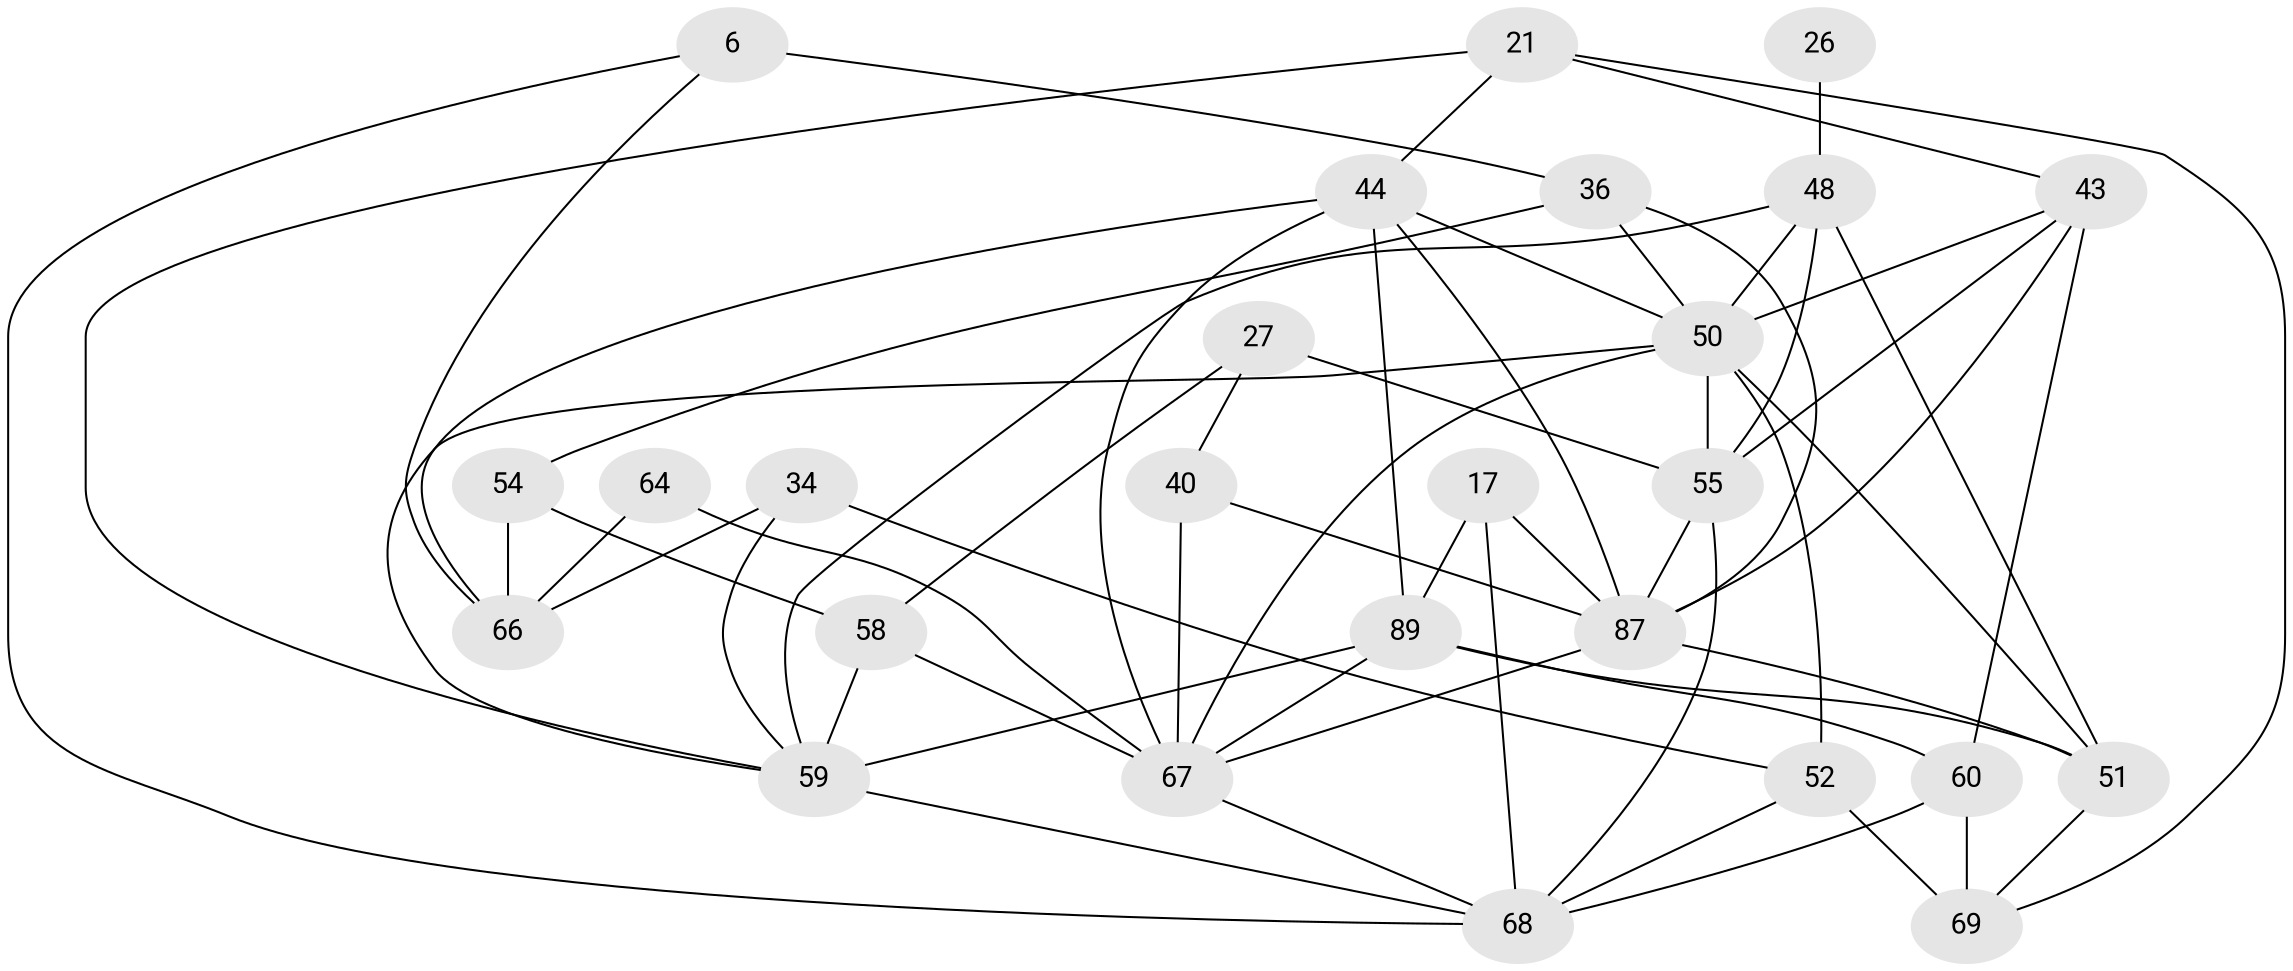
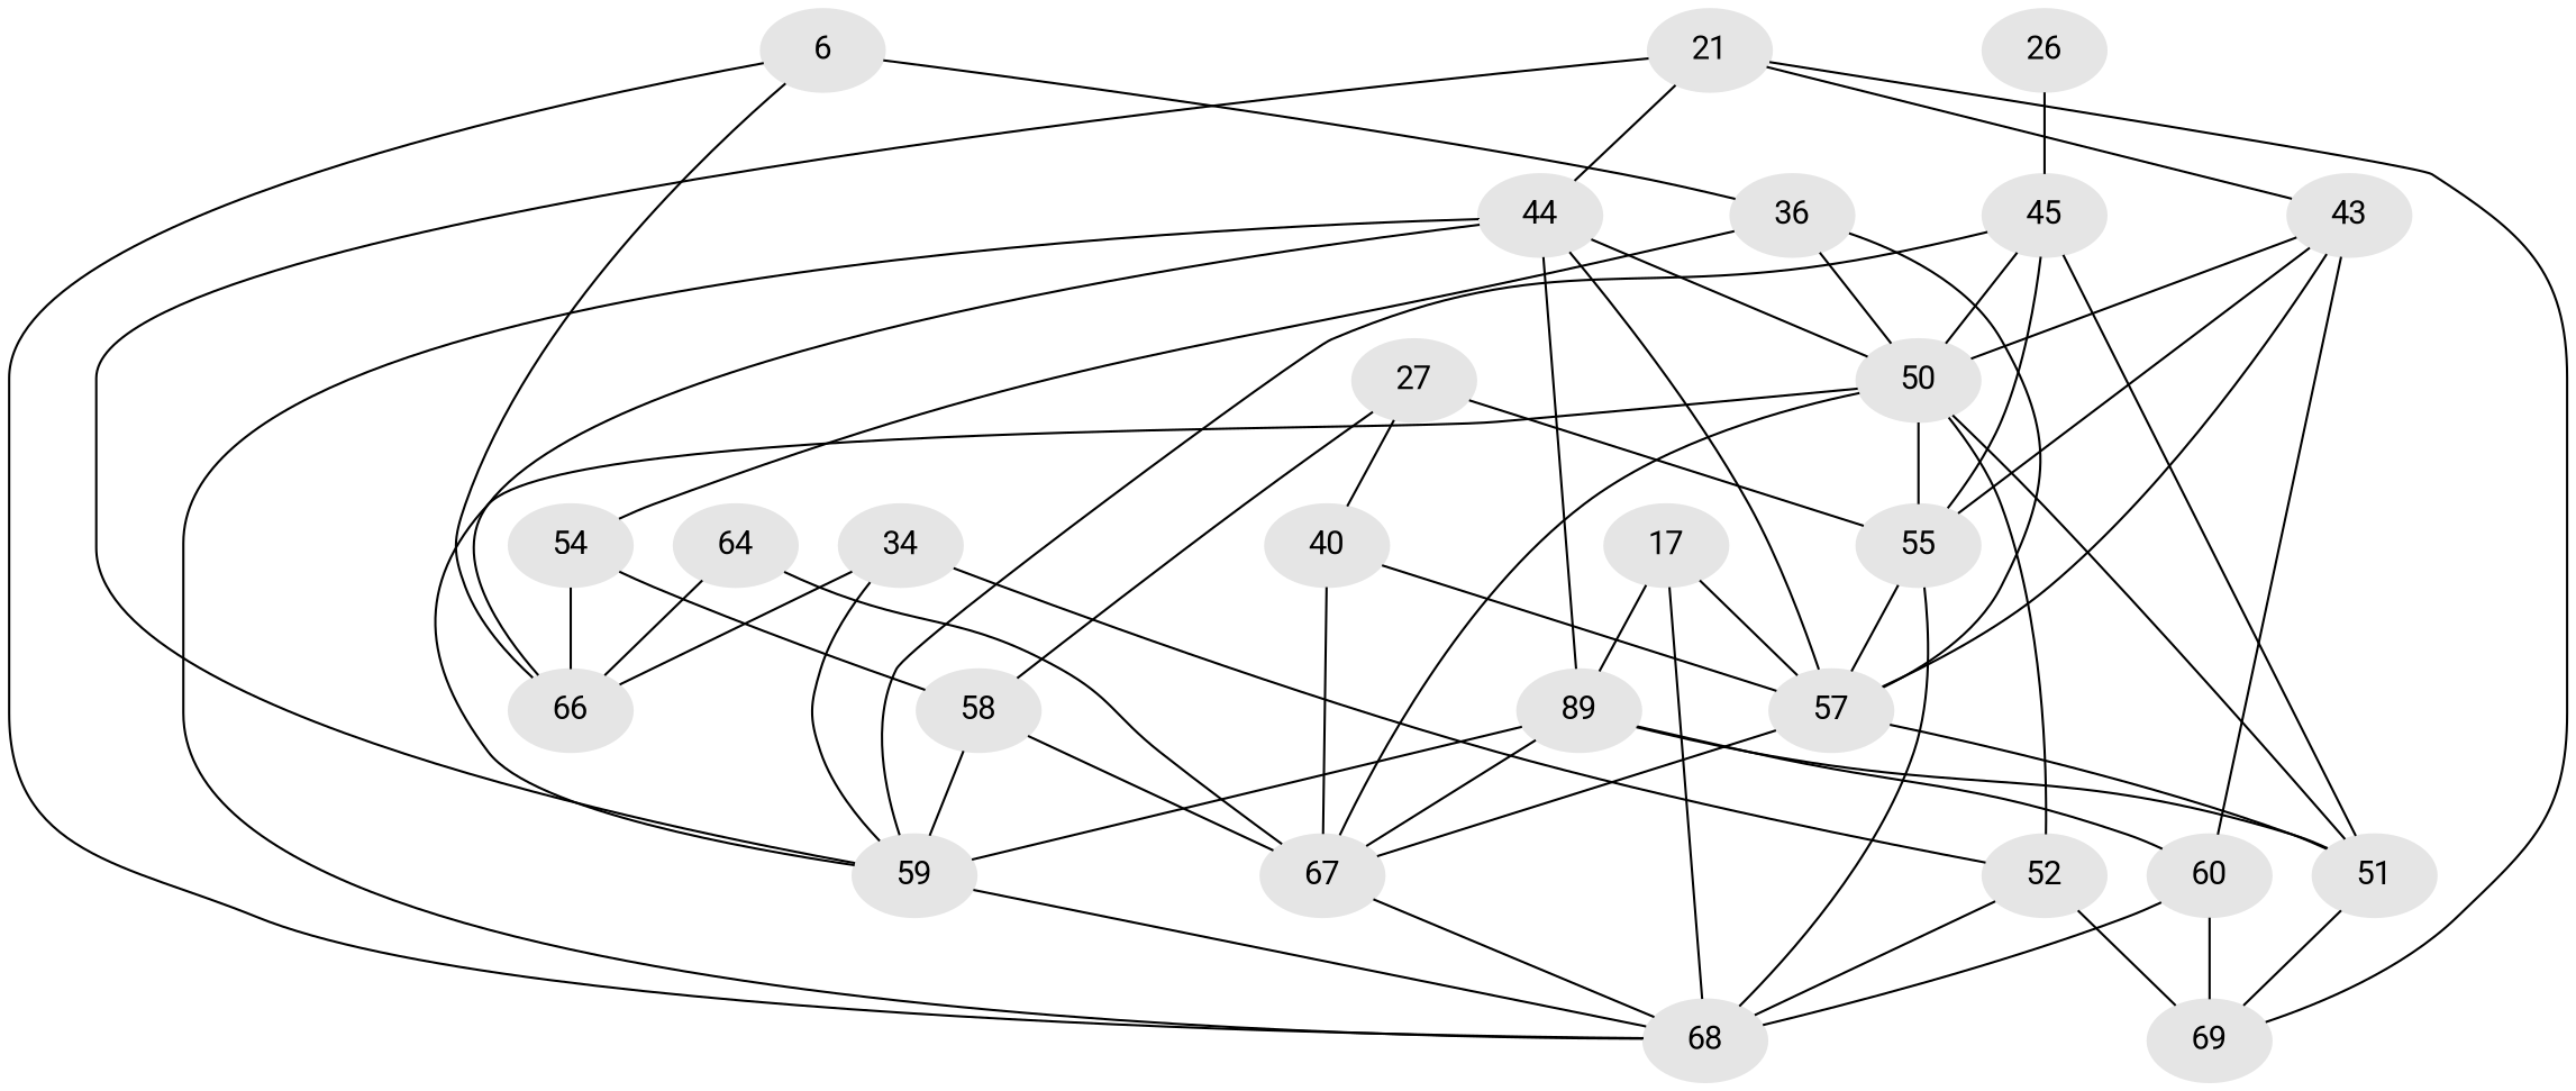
  graph {
    fontname=Roboto
    node [color=gray90 fontname=Roboto style=filled]
    edge [fontname=Roboto]
    36 [super="+28+25"]
-   57 [super="+8+20+53+42" label=87]
+   57 [super="+8+20+53+42"]
    50 [super="+9+29"]
    54
    6
    66 [super="+12"]
    68 [super="+10+62+13"]
    n8 [label=89 super="+22+15"]
    67 [super="+37+65"]
    59 [super="+35"]
    60
    n12 [label=51 super="+47+56+51"]
    17
    21 [super="+2"]
    43 [super="+33"]
    44 [super="+31"]
    69 [super="+63"]
    55 [super="+5+3"]
-   48 [super="+38"]
+   48 [super="+38" label=45]
    26
    27 [super="+19"]
    40
    58 [super="+24+39"]
    52 [super="+14"]
    34
    64 [super="+41"]
    36 -- 57 [weight=2]
    36 -- 50
    36 -- 54
    57 -- 67
    57 -- n12 [weight=3]
    50 -- 67 [weight=2]
    50 -- 59
    50 -- n12 [weight=2]
    50 -- 55
    50 -- 52
    54 -- 66
    54 -- 58 [weight=2]
    6 -- 36 [weight=2]
    6 -- 66
    6 -- 68
    n8 -- 67
    n8 -- 59 [weight=2]
    n8 -- 60
    n8 -- n12
    67 -- 68 [weight=2]
    59 -- 68
    60 -- 68
    60 -- 69 [weight=2]
    n12 -- 69
    17 -- 57
    17 -- 68 [weight=2]
    17 -- n8
    21 -- 59
    21 -- 43
    21 -- 44
    21 -- 69
    43 -- 57
    43 -- 50
    43 -- 60 [weight=2]
    43 -- 55
    44 -- 57 [weight=2]
    44 -- 50
    44 -- 66 [weight=2]
-   44 -- 67
+   44 -- 68
    44 -- n8 [weight=2]
    55 -- 57 [weight=6]
    55 -- 68 [weight=2]
    48 -- 50
    48 -- 59
    48 -- n12
    48 -- 55 [weight=3]
    26 -- 48
    27 -- 55
    27 -- 40
    27 -- 58
    40 -- 57 [weight=2]
    40 -- 67
    58 -- 67 [weight=2]
    58 -- 59
    52 -- 68
    52 -- 69 [weight=2]
    34 -- 66
    34 -- 59
    34 -- 52
    64 -- 66
    64 -- 67 [weight=2]
  }
